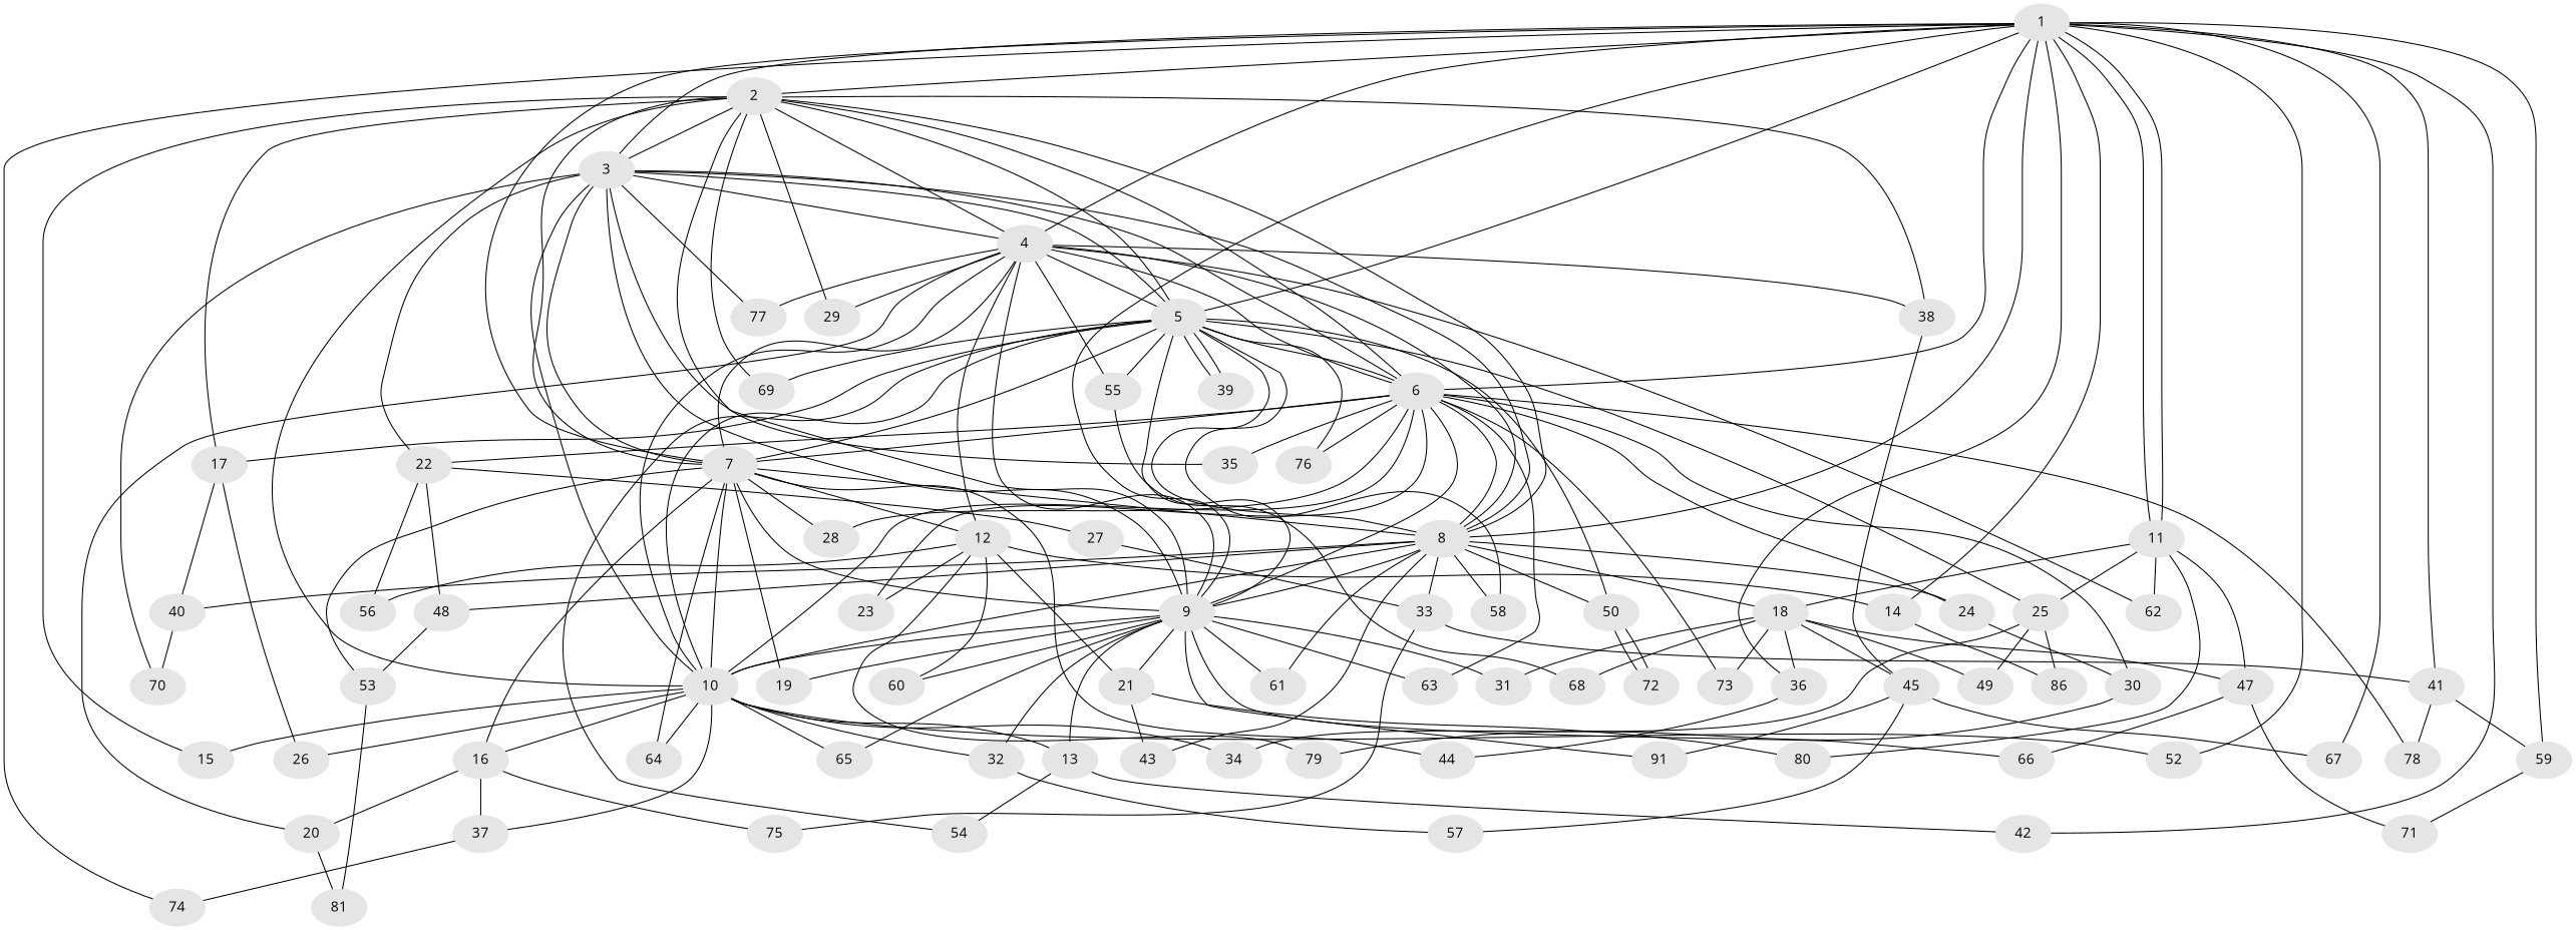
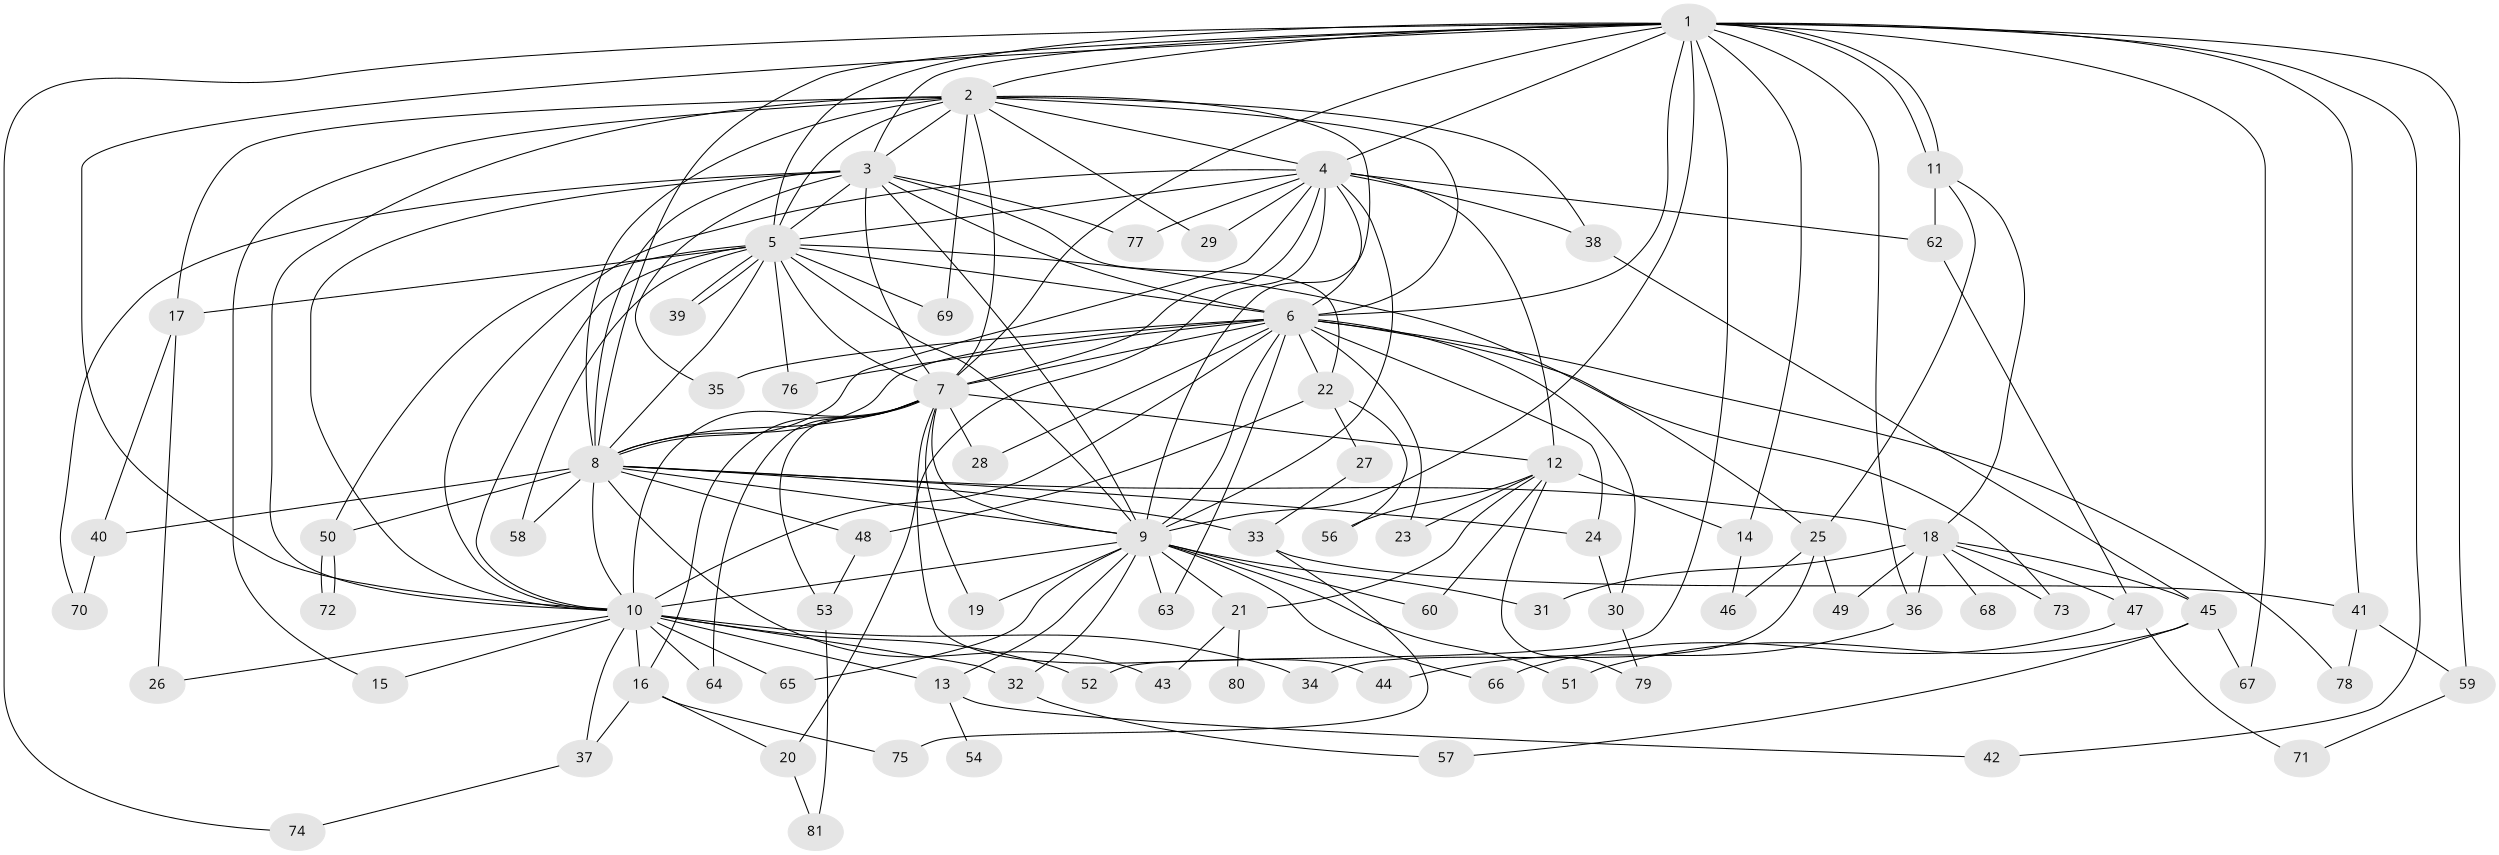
  graph {
    fontname="Open Sans"
    node [color=gray90 fontname="Open Sans" style=filled]
    edge [fontname="Open Sans"]
    1
    2
    3
    4
    5
    6
    7
    8
    9
    10
    11
    14
    36
    41
    42
    52
    59
    67
    74
    15
    17
    29
    38
    69
    22
    35
    70
    77
    12
    20
-   55
    62
    25
    39
    50
    54
    58
    76
    23
    24
    28
    30
    63
    73
    78
    16
    19
    44
    53
    64
    18
    33
    40
    43
    48
-   61
    13
    21
    31
    32
-   51 [label=91]
+   51
    60
    65
    66
    26
    34
    37
    47
    80
-   46 [label=86]
+   46
    71
    45
    56
    27
    79
    81
    68
    49
    72
    75
    57
    1 -- 2
    1 -- 3
    1 -- 4
    1 -- 5
    1 -- 6
    1 -- 7
    1 -- 8
    1 -- 9
+   1 -- 10
    1 -- 11
    1 -- 11
    1 -- 14
    1 -- 36
    1 -- 41
    1 -- 42
    1 -- 52
    1 -- 59
    1 -- 67
    1 -- 74
    2 -- 3
    2 -- 4
    2 -- 5
    2 -- 6
    2 -- 7
    2 -- 8
    2 -- 9
    2 -- 10
    2 -- 15
    2 -- 17
    2 -- 29
    2 -- 38
    2 -- 69
-   3 -- 4
    3 -- 5
    3 -- 6
    3 -- 7
    3 -- 8
    3 -- 9
    3 -- 10
    3 -- 22
    3 -- 35
    3 -- 70
    3 -- 77
    4 -- 5
    4 -- 6
    4 -- 7
    4 -- 8
    4 -- 9
    4 -- 10
    4 -- 29
    4 -- 38
    4 -- 77
    4 -- 12
    4 -- 20
-   4 -- 55
    4 -- 62
    5 -- 6
    5 -- 7
    5 -- 8
    5 -- 9
    5 -- 10
    5 -- 17
    5 -- 69
-   5 -- 55
    5 -- 25
    5 -- 39
    5 -- 39
    5 -- 50
-   5 -- 54
    5 -- 58
    5 -- 76
    6 -- 7
    6 -- 8
    6 -- 9
    6 -- 10
    6 -- 22
    6 -- 35
    6 -- 76
    6 -- 23
    6 -- 24
    6 -- 28
    6 -- 30
    6 -- 63
    6 -- 73
    6 -- 78
    7 -- 8
    7 -- 9
    7 -- 10
    7 -- 12
    7 -- 28
    7 -- 16
    7 -- 19
    7 -- 44
    7 -- 53
    7 -- 64
    8 -- 9
    8 -- 10
    8 -- 50
    8 -- 58
    8 -- 24
    8 -- 18
    8 -- 33
    8 -- 40
    8 -- 43
    8 -- 48
-   8 -- 61
    9 -- 10
    9 -- 63
    9 -- 19
-   9 -- 61
    9 -- 13
    9 -- 21
    9 -- 31
    9 -- 32
    9 -- 51
    9 -- 60
    9 -- 65
    9 -- 66
    10 -- 52
    10 -- 15
    10 -- 16
    10 -- 64
    10 -- 13
    10 -- 32
    10 -- 65
    10 -- 26
    10 -- 34
    10 -- 37
    11 -- 62
    11 -- 25
    11 -- 18
-   11 -- 47
-   11 -- 80
+   62 -- 47
    14 -- 46
    36 -- 44
    41 -- 59
    41 -- 78
    59 -- 71
    17 -- 40
    17 -- 26
    38 -- 45
    22 -- 48
    22 -- 56
    22 -- 27
    12 -- 14
    12 -- 23
    12 -- 21
    12 -- 60
    12 -- 56
    12 -- 79
    20 -- 81
-   55 -- 68
    25 -- 34
    25 -- 46
    25 -- 49
    50 -- 72
    50 -- 72
    24 -- 30
    30 -- 79
    16 -- 20
    16 -- 37
    16 -- 75
    53 -- 81
    18 -- 36
    18 -- 73
    18 -- 31
    18 -- 47
    18 -- 45
    18 -- 68
    18 -- 49
    33 -- 41
    33 -- 75
    40 -- 70
    48 -- 53
    13 -- 42
    13 -- 54
    21 -- 43
    21 -- 80
    32 -- 57
    37 -- 74
    47 -- 66
    47 -- 71
    45 -- 67
    45 -- 51
    45 -- 57
    27 -- 33
  }
